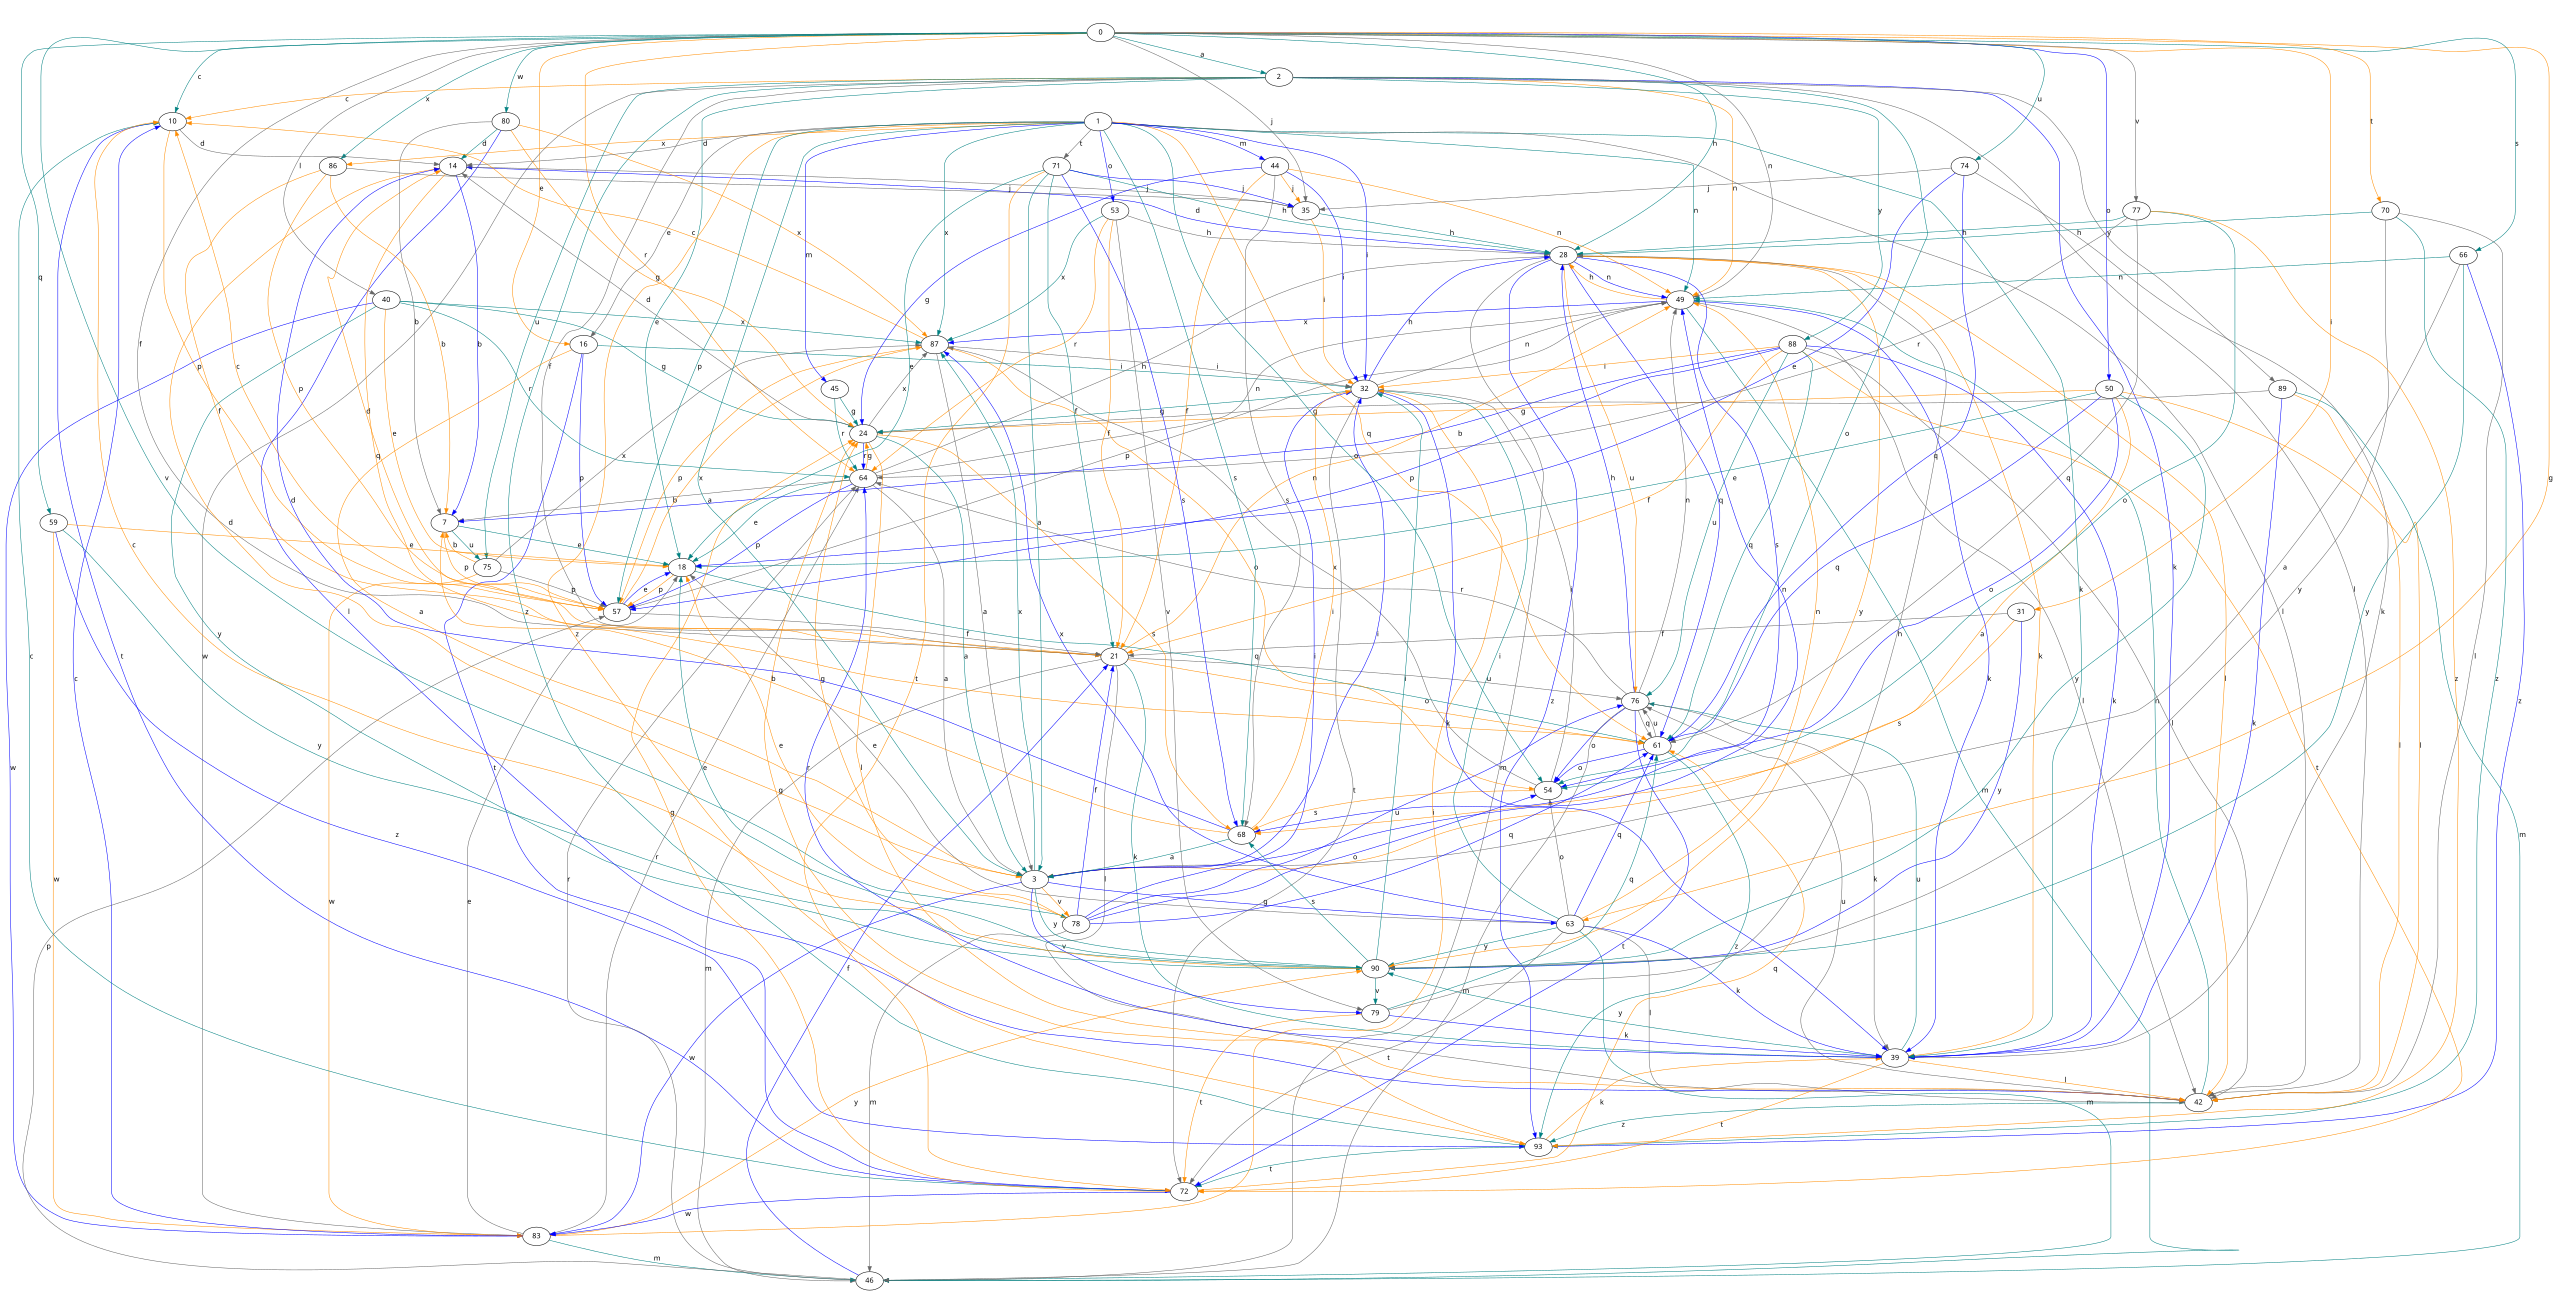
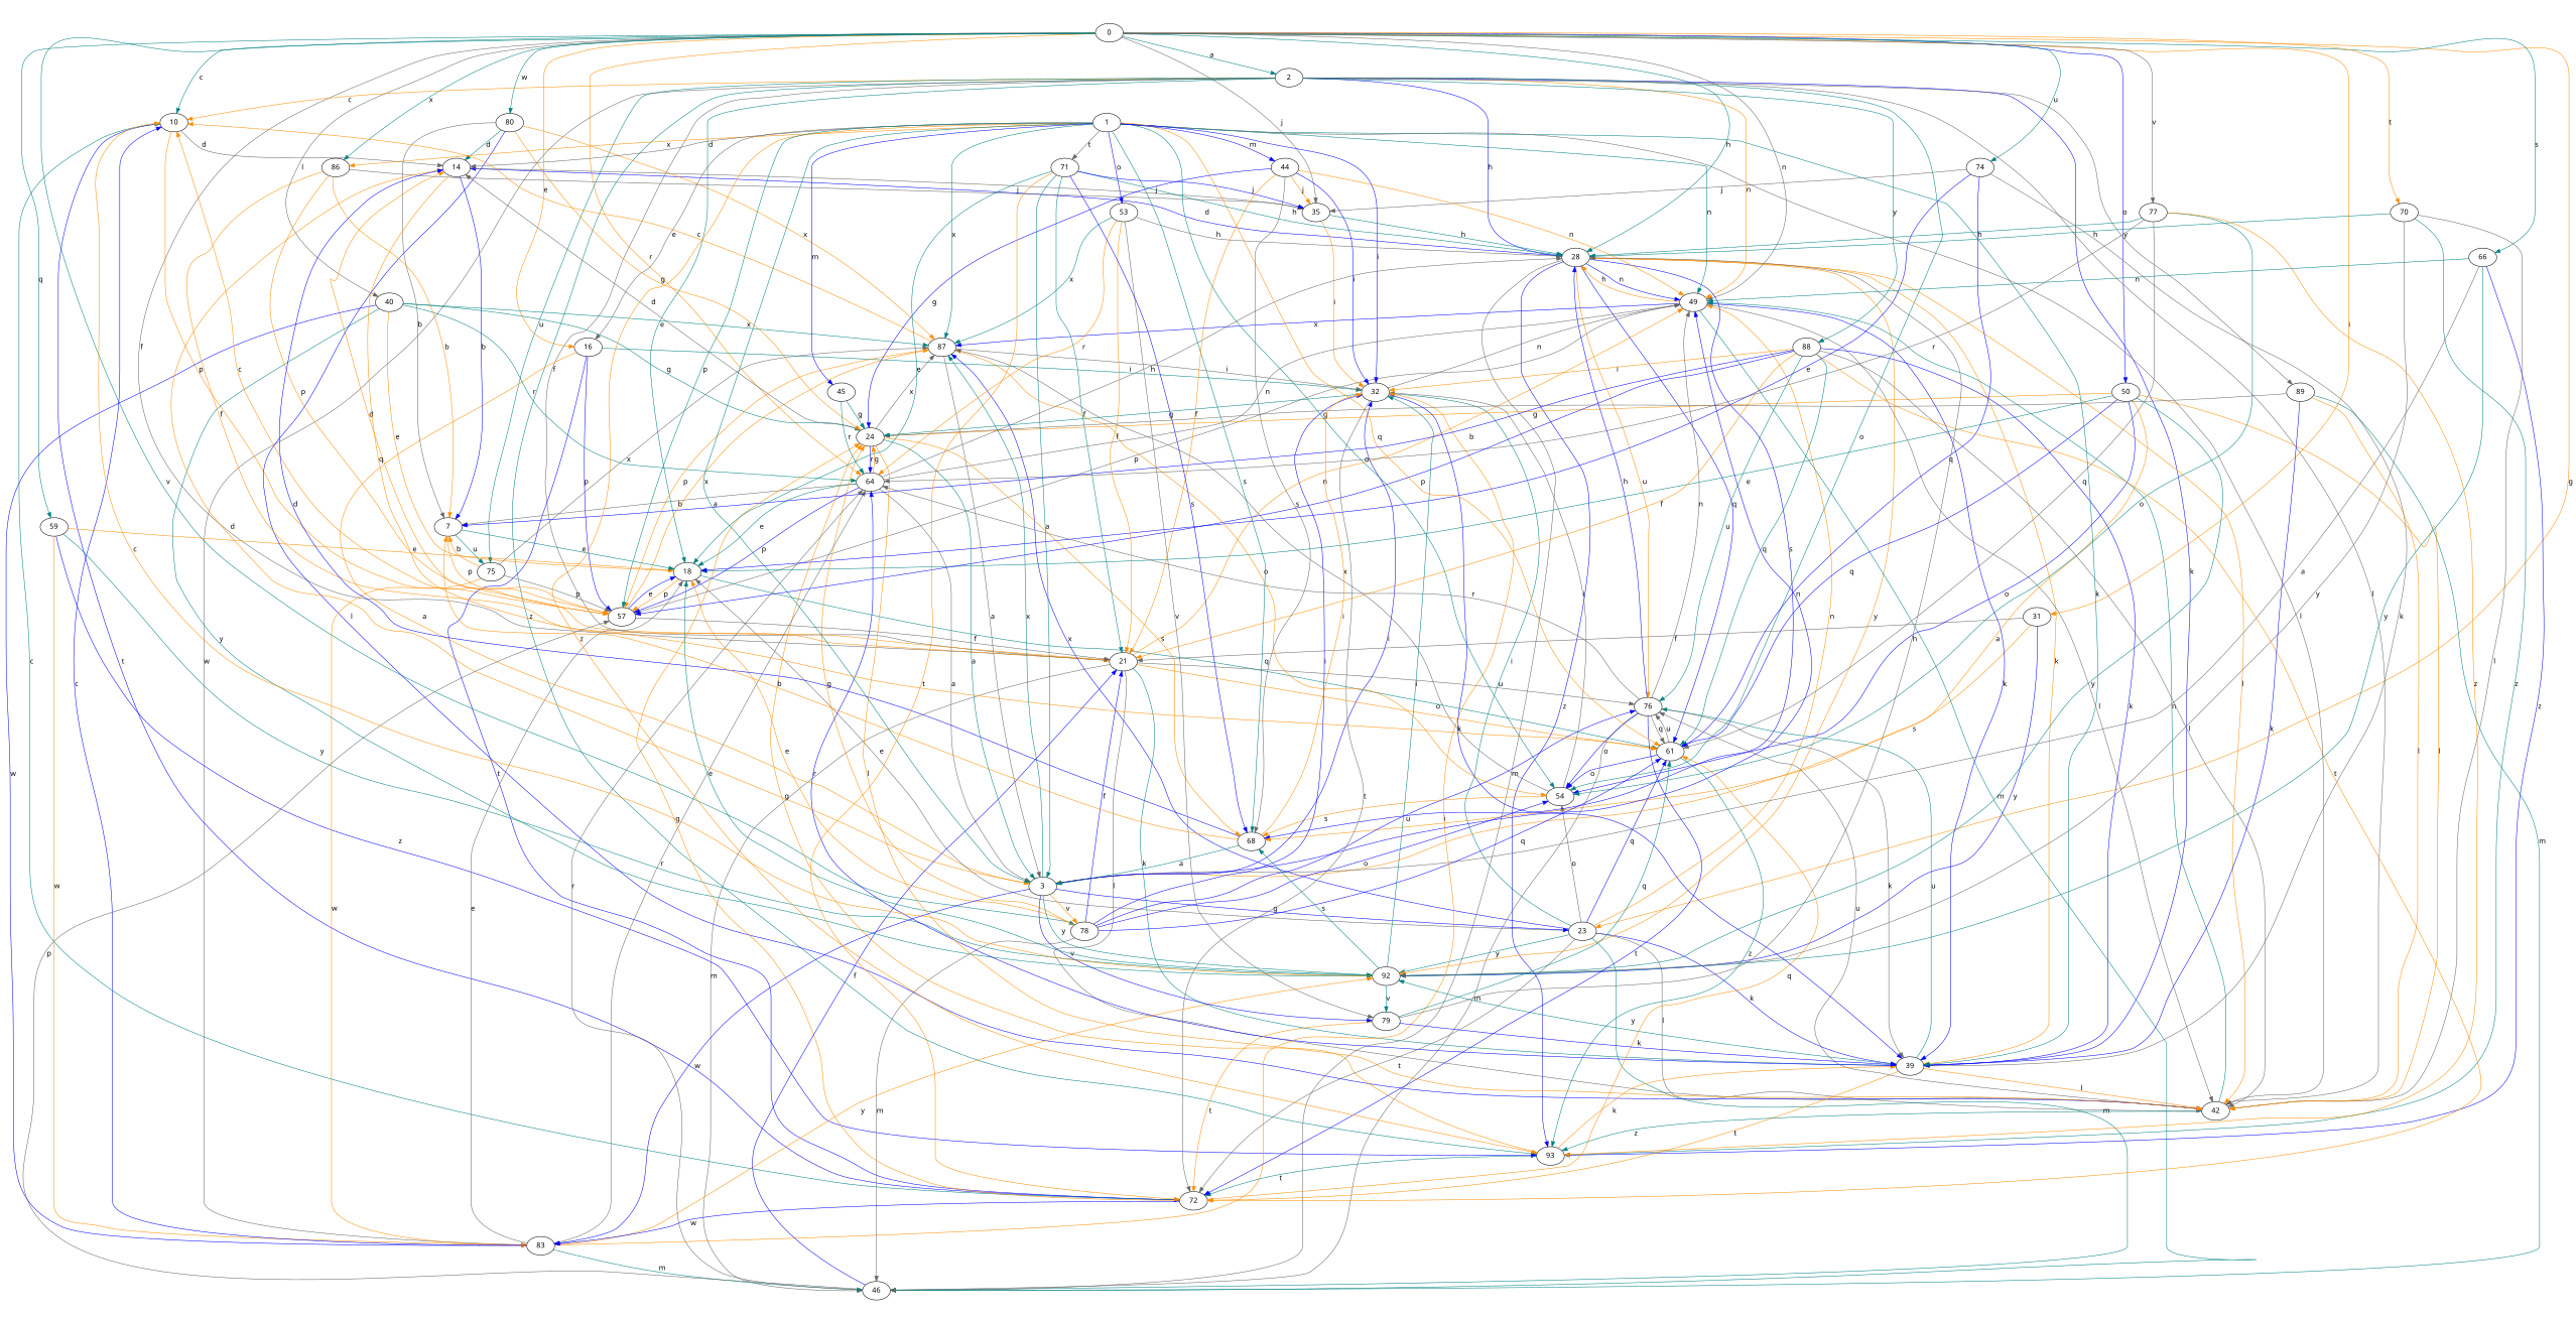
  strict digraph {
    fontname="Noto Sans"
    node [fontname="Noto Sans"]
    edge [color=darkorange fontname="Noto Sans"]
    0
    2
    10
    16
    21
-   23 [label=63]
+   23
    28
    31
    35
    40
    49
    50
    59
    64
    66
    70
    74
    77
    78
    80
    86
    39
    42
    54
    93
    18
    75
    83
    88
    89
    14
    57
    72
    3
    32
    61
    46
    76
    87
-   90
+   90 [label=92]
    68
    24
    7
    1
    44
    45
    53
    71
    79
    0 -> 2 [color=teal label=a]
    0 -> 10 [color=teal label=c]
    0 -> 16 [label=e]
    0 -> 21 [color=gray40 label=f]
    0 -> 23 [label=g]
    0 -> 28 [color=teal label=h]
    0 -> 31 [label=i]
    0 -> 35 [color=gray40 label=j]
    0 -> 40 [color=gray40 label=l]
    0 -> 49 [color=gray40 label=n]
    0 -> 50 [color=blue label=o]
    0 -> 59 [color=teal label=q]
    0 -> 64 [label=r]
    0 -> 66 [color=teal label=s]
    0 -> 70 [label=t]
    0 -> 74 [color=teal label=u]
    0 -> 77 [color=gray40 label=v]
    0 -> 78 [color=teal label=v]
    0 -> 80 [color=teal label=w]
    0 -> 86 [color=teal label=x]
    2 -> 10 [label=c]
    2 -> 21 [color=gray40 label=f]
-   32 -> 28 [color=blue label=h]
+   2 -> 28 [color=blue label=h]
    2 -> 49 [label=n]
    2 -> 39 [color=blue label=k]
    2 -> 42 [color=gray40 label=l]
    2 -> 54 [color=teal label=o]
    2 -> 93 [color=teal label=z]
    2 -> 18 [color=teal label=e]
    2 -> 75 [color=teal label=u]
    2 -> 83 [color=gray40 label=w]
    2 -> 88 [color=teal label=y]
    2 -> 89 [color=gray40 label=y]
    10 -> 14 [color=gray40 label=d]
    10 -> 57 [label=p]
    10 -> 72 [color=blue label=t]
    16 -> 57 [color=blue label=p]
    16 -> 72 [color=blue label=t]
    16 -> 3 [label=a]
    16 -> 32 [color=teal label=i]
    21 -> 49 [label=n]
    21 -> 39 [color=teal label=k]
    21 -> 42 [color=gray40 label=l]
    21 -> 14 [label=d]
    21 -> 61 [label=o]
    21 -> 46 [color=gray40 label=m]
    21 -> 76 [color=gray40 label=u]
    23 -> 49 [label=n]
    23 -> 39 [color=blue label=k]
    23 -> 42 [color=gray40 label=l]
    23 -> 54 [color=gray40 label=o]
    23 -> 18 [color=gray40 label=e]
    23 -> 72 [color=gray40 label=t]
    23 -> 32 [color=teal label=i]
    23 -> 61 [color=blue label=q]
    23 -> 46 [color=teal label=m]
    23 -> 87 [color=blue label=x]
    23 -> 90 [color=teal label=y]
    28 -> 49 [color=blue label=n]
    28 -> 39 [label=k]
    28 -> 42 [label=l]
    28 -> 93 [color=blue label=z]
    28 -> 14 [color=blue label=d]
    28 -> 61 [color=blue label=q]
    28 -> 46 [color=gray40 label=m]
    28 -> 76 [label=u]
    28 -> 90 [label=y]
    28 -> 68 [color=blue label=s]
    31 -> 21 [color=gray40 label=f]
    31 -> 90 [color=blue label=y]
    31 -> 68 [label=s]
    35 -> 28 [color=teal label=h]
    35 -> 32 [label=i]
    40 -> 64 [color=teal label=r]
    40 -> 18 [label=e]
    40 -> 83 [color=blue label=w]
    40 -> 87 [color=teal label=x]
    40 -> 90 [color=teal label=y]
    40 -> 24 [color=teal label=g]
    49 -> 28 [label=h]
    49 -> 39 [color=blue label=k]
    49 -> 42 [color=gray40 label=l]
    49 -> 57 [color=gray40 label=p]
    49 -> 46 [color=teal label=m]
    49 -> 87 [color=blue label=x]
    50 -> 42 [label=l]
    50 -> 54 [color=blue label=o]
    50 -> 18 [color=teal label=e]
    50 -> 3 [label=a]
    50 -> 61 [color=blue label=q]
    50 -> 90 [color=teal label=y]
    50 -> 24 [label=g]
    59 -> 93 [color=blue label=z]
    59 -> 18 [label=e]
    59 -> 83 [label=w]
    59 -> 90 [color=teal label=y]
    64 -> 28 [color=gray40 label=h]
    64 -> 49 [color=gray40 label=n]
    64 -> 18 [color=teal label=e]
    64 -> 57 [color=blue label=p]
    64 -> 3 [color=gray40 label=a]
    64 -> 24 [label=g]
    64 -> 7 [color=gray40 label=b]
    66 -> 49 [color=teal label=n]
    66 -> 93 [color=blue label=z]
    66 -> 3 [color=gray40 label=a]
    66 -> 90 [color=teal label=y]
    70 -> 28 [color=teal label=h]
    70 -> 42 [color=gray40 label=l]
    70 -> 93 [color=teal label=z]
    70 -> 90 [color=gray40 label=y]
    74 -> 35 [color=gray40 label=j]
    74 -> 39 [color=gray40 label=k]
    74 -> 18 [color=blue label=e]
    74 -> 61 [color=blue label=q]
    77 -> 28 [color=teal label=h]
    77 -> 64 [color=gray40 label=r]
    77 -> 54 [color=teal label=o]
    77 -> 93 [label=z]
    77 -> 61 [color=gray40 label=q]
    78 -> 21 [color=blue label=f]
    78 -> 54 [color=blue label=o]
    78 -> 18 [label=e]
    78 -> 32 [color=blue label=i]
    78 -> 61 [color=blue label=q]
    78 -> 46 [color=gray40 label=m]
    78 -> 76 [color=blue label=u]
    78 -> 24 [label=g]
    80 -> 42 [color=blue label=l]
    80 -> 14 [color=teal label=d]
    80 -> 87 [label=x]
    80 -> 24 [label=g]
    80 -> 7 [color=gray40 label=b]
    86 -> 21 [label=f]
    86 -> 35 [color=gray40 label=j]
    86 -> 57 [label=p]
    86 -> 7 [label=b]
    39 -> 64 [color=blue label=r]
    39 -> 42 [label=l]
    39 -> 72 [label=t]
    39 -> 76 [color=teal label=u]
    39 -> 90 [color=teal label=y]
    42 -> 49 [color=teal label=n]
    42 -> 93 [color=teal label=z]
    42 -> 76 [color=gray40 label=u]
    54 -> 32 [color=gray40 label=i]
    54 -> 87 [color=gray40 label=x]
    54 -> 68 [label=s]
    93 -> 39 [label=k]
    93 -> 72 [color=teal label=t]
    93 -> 24 [label=g]
    18 -> 57 [label=p]
    18 -> 61 [color=teal label=q]
    75 -> 83 [label=w]
    75 -> 57 [color=gray40 label=p]
    75 -> 87 [color=gray40 label=x]
    75 -> 7 [label=b]
    83 -> 10 [color=blue label=c]
    83 -> 64 [color=gray40 label=r]
    83 -> 18 [color=gray40 label=e]
    83 -> 32 [label=i]
    83 -> 46 [color=teal label=m]
    83 -> 90 [label=y]
    88 -> 21 [label=f]
    88 -> 39 [color=blue label=k]
    88 -> 42 [color=gray40 label=l]
    88 -> 57 [color=blue label=p]
    88 -> 72 [label=t]
    88 -> 32 [label=i]
    88 -> 61 [color=teal label=q]
    88 -> 76 [color=teal label=u]
    88 -> 7 [color=blue label=b]
    89 -> 39 [color=blue label=k]
    89 -> 42 [label=l]
    89 -> 46 [color=teal label=m]
    89 -> 24 [color=gray40 label=g]
    14 -> 35 [color=gray40 label=j]
    14 -> 61 [label=q]
    14 -> 7 [color=blue label=b]
    57 -> 10 [label=c]
    57 -> 21 [color=gray40 label=f]
    57 -> 18 [color=blue label=e]
    57 -> 87 [label=x]
    72 -> 10 [color=teal label=c]
    72 -> 83 [color=blue label=w]
    72 -> 61 [label=q]
    72 -> 24 [label=g]
    3 -> 23 [color=blue label=g]
    3 -> 49 [color=blue label=n]
    3 -> 78 [label=v]
    3 -> 83 [color=blue label=w]
    3 -> 14 [label=d]
    3 -> 32 [color=blue label=i]
    3 -> 87 [color=teal label=x]
    3 -> 90 [color=teal label=y]
    3 -> 79 [color=blue label=v]
    32 -> 49 [color=gray40 label=n]
    32 -> 39 [color=blue label=k]
    32 -> 72 [color=gray40 label=t]
    32 -> 24 [color=teal label=g]
    61 -> 54 [color=blue label=o]
    61 -> 93 [color=teal label=z]
    61 -> 76 [color=gray40 label=u]
    46 -> 21 [color=blue label=f]
    46 -> 64 [color=gray40 label=r]
    46 -> 57 [color=gray40 label=p]
    76 -> 28 [color=blue label=h]
    76 -> 49 [color=gray40 label=n]
    76 -> 64 [color=gray40 label=r]
    76 -> 39 [color=gray40 label=k]
    76 -> 54 [color=blue label=o]
    76 -> 72 [color=blue label=t]
    76 -> 61 [color=gray40 label=q]
    76 -> 46 [color=gray40 label=m]
    87 -> 10 [label=c]
    87 -> 54 [label=o]
    87 -> 57 [label=p]
    87 -> 3 [color=gray40 label=a]
    87 -> 32 [color=gray40 label=i]
    90 -> 10 [label=c]
    90 -> 18 [color=teal label=e]
    90 -> 32 [color=teal label=i]
    90 -> 68 [color=teal label=s]
    90 -> 79 [color=teal label=v]
    68 -> 14 [color=blue label=d]
    68 -> 3 [color=teal label=a]
    68 -> 32 [label=i]
    68 -> 7 [label=b]
    24 -> 64 [color=blue label=r]
    24 -> 42 [label=l]
    24 -> 14 [color=gray40 label=d]
    24 -> 3 [color=teal label=a]
    24 -> 87 [color=gray40 label=x]
    24 -> 68 [label=s]
    7 -> 18 [color=teal label=e]
    7 -> 75 [color=teal label=u]
    7 -> 57 [label=p]
    1 -> 16 [color=gray40 label=e]
    1 -> 49 [color=teal label=n]
    1 -> 86 [label=x]
    1 -> 39 [color=teal label=k]
    1 -> 42 [color=gray40 label=l]
    1 -> 54 [color=teal label=o]
    1 -> 93 [label=z]
    1 -> 14 [color=gray40 label=d]
    1 -> 57 [color=teal label=p]
    1 -> 3 [color=teal label=a]
    1 -> 32 [color=blue label=i]
    1 -> 61 [label=q]
    1 -> 87 [color=teal label=x]
    1 -> 68 [color=teal label=s]
    1 -> 44 [color=blue label=m]
    1 -> 45 [color=blue label=m]
    1 -> 53 [color=blue label=o]
    1 -> 71 [color=gray40 label=t]
    44 -> 21 [label=f]
    44 -> 35 [label=j]
    44 -> 49 [label=n]
    44 -> 32 [color=blue label=i]
    44 -> 68 [color=gray40 label=s]
    44 -> 24 [color=blue label=g]
    45 -> 64 [color=teal label=r]
    45 -> 24 [color=teal label=g]
    53 -> 21 [label=f]
    53 -> 28 [color=gray40 label=h]
    53 -> 64 [label=r]
    53 -> 87 [color=teal label=x]
    53 -> 79 [color=gray40 label=v]
    71 -> 21 [color=teal label=f]
    71 -> 28 [color=teal label=h]
    71 -> 35 [color=blue label=j]
    71 -> 18 [color=teal label=e]
    71 -> 72 [label=t]
    71 -> 3 [color=teal label=a]
    71 -> 68 [color=blue label=s]
    79 -> 28 [color=gray40 label=h]
    79 -> 39 [color=blue label=k]
    79 -> 72 [label=t]
    79 -> 61 [color=teal label=q]
  }
